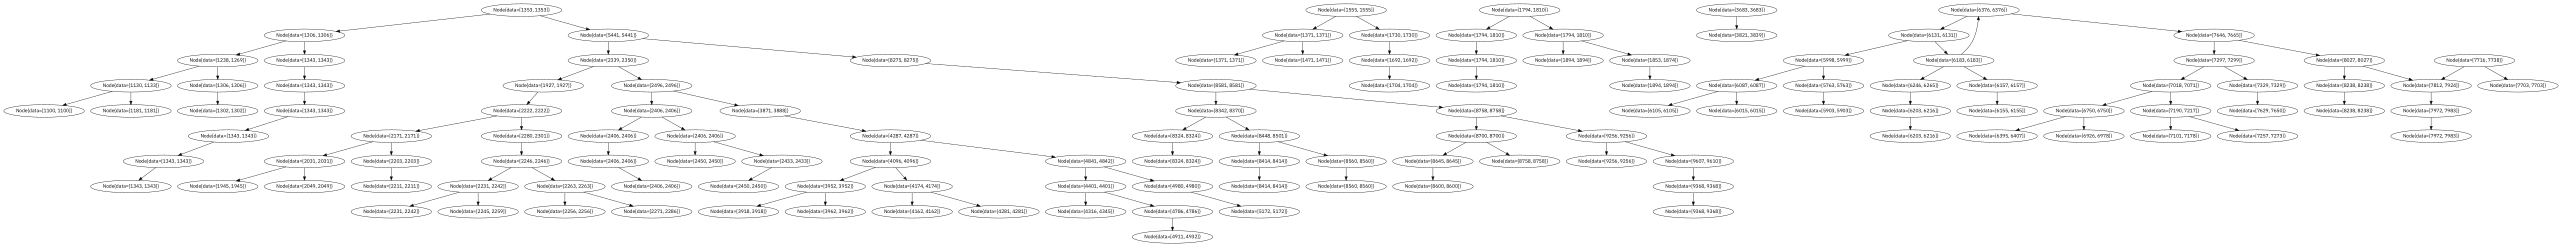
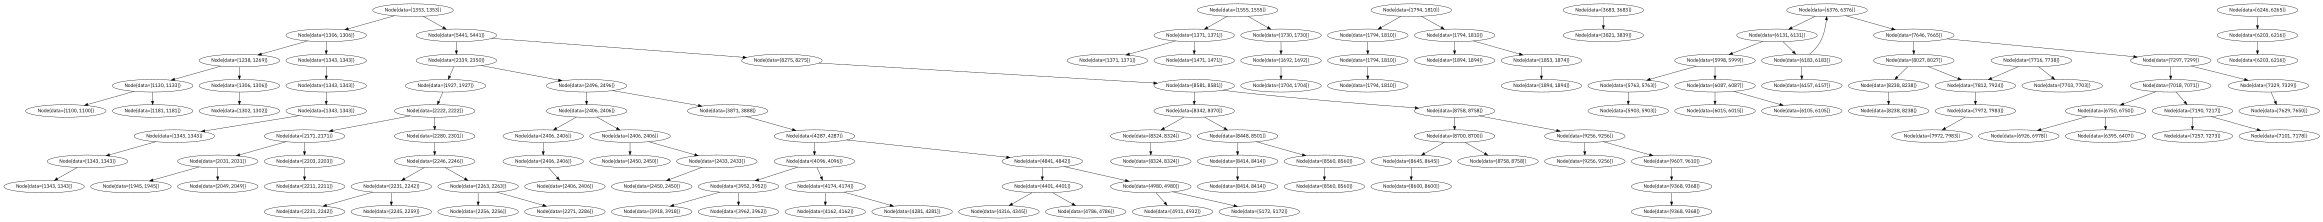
  digraph {
    fontname="IBM Plex Sans"
    node [fontname="IBM Plex Sans"]
    edge [fontname="IBM Plex Sans"]
    n1 [label="Node{data=[1353, 1353]}"]
    n2 [label="Node{data=[1306, 1306]}"]
    n3 [label="Node{data=[5441, 5441]}"]
    n4 [label="Node{data=[1238, 1269]}"]
    n5 [label="Node{data=[1343, 1343]}"]
    n6 [label="Node{data=[2339, 2350]}"]
    n7 [label="Node{data=[8275, 8275]}"]
    n8 [label="Node{data=[1130, 1133]}"]
    n9 [label="Node{data=[1306, 1306]}"]
    n10 [label="Node{data=[1343, 1343]}"]
    n11 [label="Node{data=[1100, 1100]}"]
    n12 [label="Node{data=[1181, 1181]}"]
    n13 [label="Node{data=[1302, 1302]}"]
    n14 [label="Node{data=[1343, 1343]}"]
    n15 [label="Node{data=[1343, 1343]}"]
    n16 [label="Node{data=[1343, 1343]}"]
    n17 [label="Node{data=[1343, 1343]}"]
    n18 [label="Node{data=[1927, 1927]}"]
    n19 [label="Node{data=[2496, 2496]}"]
    n20 [label="Node{data=[8581, 8581]}"]
    n21 [label="Node{data=[2222, 2222]}"]
    n22 [label="Node{data=[2406, 2406]}"]
    n23 [label="Node{data=[3871, 3888]}"]
    n24 [label="Node{data=[2171, 2171]}"]
    n25 [label="Node{data=[2280, 2301]}"]
    n26 [label="Node{data=[1555, 1555]}"]
    n27 [label="Node{data=[1371, 1371]}"]
    n28 [label="Node{data=[1730, 1730]}"]
    n29 [label="Node{data=[1794, 1810]}"]
    n30 [label="Node{data=[1794, 1810]}"]
    n31 [label="Node{data=[1794, 1810]}"]
    n32 [label="Node{data=[1371, 1371]}"]
    n33 [label="Node{data=[1471, 1471]}"]
    n34 [label="Node{data=[1692, 1692]}"]
    n35 [label="Node{data=[1704, 1704]}"]
    n36 [label="Node{data=[1794, 1810]}"]
    n37 [label="Node{data=[1894, 1894]}"]
    n38 [label="Node{data=[1853, 1874]}"]
    n39 [label="Node{data=[1794, 1810]}"]
    n40 [label="Node{data=[1894, 1894]}"]
    n41 [label="Node{data=[2031, 2031]}"]
    n42 [label="Node{data=[2203, 2203]}"]
    n43 [label="Node{data=[2246, 2246]}"]
    n44 [label="Node{data=[1945, 1945]}"]
    n45 [label="Node{data=[2049, 2049]}"]
    n46 [label="Node{data=[2211, 2211]}"]
    n47 [label="Node{data=[2231, 2242]}"]
    n48 [label="Node{data=[2263, 2263]}"]
    n49 [label="Node{data=[2231, 2242]}"]
    n50 [label="Node{data=[2245, 2259]}"]
    n51 [label="Node{data=[2256, 2256]}"]
    n52 [label="Node{data=[2271, 2286]}"]
    n53 [label="Node{data=[2406, 2406]}"]
    n54 [label="Node{data=[2406, 2406]}"]
    n55 [label="Node{data=[4287, 4287]}"]
    n56 [label="Node{data=[2406, 2406]}"]
    n57 [label="Node{data=[2450, 2450]}"]
    n58 [label="Node{data=[2433, 2433]}"]
    n59 [label="Node{data=[2406, 2406]}"]
    n60 [label="Node{data=[2450, 2450]}"]
    n61 [label="Node{data=[3683, 3683]}"]
    n62 [label="Node{data=[3821, 3839]}"]
    n63 [label="Node{data=[4096, 4096]}"]
    n64 [label="Node{data=[4841, 4842]}"]
    n65 [label="Node{data=[3952, 3952]}"]
    n66 [label="Node{data=[4174, 4174]}"]
    n67 [label="Node{data=[4401, 4401]}"]
    n68 [label="Node{data=[4980, 4980]}"]
    n69 [label="Node{data=[3918, 3918]}"]
    n70 [label="Node{data=[3962, 3962]}"]
    n71 [label="Node{data=[4162, 4162]}"]
    n72 [label="Node{data=[4281, 4281]}"]
    n73 [label="Node{data=[4316, 4345]}"]
    n74 [label="Node{data=[4786, 4786]}"]
    n75 [label="Node{data=[4911, 4932]}"]
    n76 [label="Node{data=[5172, 5172]}"]
    n77 [label="Node{data=[6376, 6376]}"]
    n78 [label="Node{data=[6131, 6131]}"]
    n79 [label="Node{data=[7646, 7665]}"]
    n80 [label="Node{data=[8342, 8370]}"]
    n81 [label="Node{data=[8758, 8758]}"]
    n82 [label="Node{data=[5998, 5999]}"]
    n83 [label="Node{data=[6183, 6183]}"]
    n84 [label="Node{data=[7297, 7299]}"]
    n85 [label="Node{data=[8027, 8027]}"]
    n86 [label="Node{data=[5763, 5763]}"]
    n87 [label="Node{data=[6087, 6087]}"]
    n88 [label="Node{data=[6157, 6157]}"]
    n89 [label="Node{data=[6246, 6265]}"]
    n90 [label="Node{data=[5903, 5903]}"]
    n91 [label="Node{data=[6015, 6015]}"]
    n92 [label="Node{data=[6105, 6105]}"]
-   n93 [label="Node{data=[6155, 6155]}"]
    n94 [label="Node{data=[6203, 6216]}"]
    n95 [label="Node{data=[6203, 6216]}"]
    n96 [label="Node{data=[7018, 7071]}"]
    n97 [label="Node{data=[7329, 7329]}"]
    n98 [label="Node{data=[7812, 7924]}"]
    n99 [label="Node{data=[8238, 8238]}"]
    n100 [label="Node{data=[6750, 6750]}"]
    n101 [label="Node{data=[7190, 7217]}"]
    n102 [label="Node{data=[7629, 7650]}"]
    n103 [label="Node{data=[6395, 6407]}"]
    n104 [label="Node{data=[6926, 6978]}"]
    n105 [label="Node{data=[7101, 7178]}"]
    n106 [label="Node{data=[7257, 7273]}"]
    n107 [label="Node{data=[7972, 7983]}"]
    n108 [label="Node{data=[8238, 8238]}"]
    n109 [label="Node{data=[7716, 7738]}"]
    n110 [label="Node{data=[7703, 7703]}"]
    n111 [label="Node{data=[7972, 7983]}"]
    n112 [label="Node{data=[8324, 8324]}"]
    n113 [label="Node{data=[8448, 8501]}"]
    n114 [label="Node{data=[8700, 8700]}"]
    n115 [label="Node{data=[9256, 9256]}"]
    n116 [label="Node{data=[8324, 8324]}"]
    n117 [label="Node{data=[8414, 8414]}"]
    n118 [label="Node{data=[8560, 8560]}"]
    n119 [label="Node{data=[8414, 8414]}"]
    n120 [label="Node{data=[8560, 8560]}"]
    n121 [label="Node{data=[8645, 8645]}"]
    n122 [label="Node{data=[8758, 8758]}"]
    n123 [label="Node{data=[9256, 9256]}"]
    n124 [label="Node{data=[9607, 9610]}"]
    n125 [label="Node{data=[8600, 8600]}"]
    n126 [label="Node{data=[9368, 9368]}"]
    n127 [label="Node{data=[9368, 9368]}"]
    n1 -> n2
    n1 -> n3
    n2 -> n4
    n2 -> n5
    n3 -> n6
    n3 -> n7
    n4 -> n8
    n4 -> n9
    n5 -> n10
    n6 -> n18
    n6 -> n19
    n7 -> n20
    n8 -> n11
    n8 -> n12
    n9 -> n13
    n10 -> n14
    n14 -> n15
    n15 -> n16
    n16 -> n17
    n18 -> n21
    n19 -> n22
    n19 -> n23
    n20 -> n80
    n20 -> n81
    n21 -> n24
    n21 -> n25
    n22 -> n53
    n22 -> n54
    n23 -> n55
    n24 -> n41
    n24 -> n42
    n25 -> n43
    n26 -> n27
    n26 -> n28
    n27 -> n32
    n27 -> n33
    n28 -> n34
    n29 -> n30
    n29 -> n31
    n30 -> n36
    n31 -> n37
    n31 -> n38
    n34 -> n35
    n36 -> n39
    n38 -> n40
    n41 -> n44
    n41 -> n45
    n42 -> n46
    n43 -> n47
    n43 -> n48
    n47 -> n49
    n47 -> n50
    n48 -> n51
    n48 -> n52
    n53 -> n56
    n54 -> n57
    n54 -> n58
    n55 -> n63
    n55 -> n64
    n56 -> n59
    n58 -> n60
    n61 -> n62
    n63 -> n65
    n63 -> n66
    n64 -> n67
    n64 -> n68
    n65 -> n69
    n65 -> n70
    n66 -> n71
    n66 -> n72
    n67 -> n73
    n67 -> n74
-   n74 -> n75
+   n68 -> n75
    n68 -> n76
    n77 -> n78
    n77 -> n79
    n78 -> n82
    n78 -> n83
    n79 -> n84
    n79 -> n85
    n80 -> n112
    n80 -> n113
    n81 -> n114
    n81 -> n115
    n82 -> n86
    n82 -> n87
    n83 -> n77
    n83 -> n88
-   n83 -> n89
    n84 -> n96
    n84 -> n97
    n85 -> n98
    n85 -> n99
    n86 -> n90
    n87 -> n91
    n87 -> n92
-   n88 -> n93
    n89 -> n94
    n94 -> n95
    n96 -> n100
    n96 -> n101
    n97 -> n102
    n98 -> n107
    n99 -> n108
    n100 -> n103
    n100 -> n104
    n101 -> n105
    n101 -> n106
    n107 -> n111
    n109 -> n98
    n109 -> n110
    n112 -> n116
    n113 -> n117
    n113 -> n118
    n114 -> n121
    n114 -> n122
    n115 -> n123
    n115 -> n124
    n117 -> n119
    n118 -> n120
    n121 -> n125
    n124 -> n126
    n126 -> n127
  }
